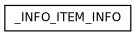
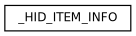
  digraph {
    rankdir=LR
-   n1 [color=black fillcolor=white fontname=Helvetica fontsize=10 height=0.2 label=_INFO_ITEM_INFO shape=record style=filled width=0.4]
+   n1 [color=black fillcolor=white fontname=Helvetica fontsize=10 height=0.2 label=_HID_ITEM_INFO shape=record style=filled width=0.4]
  }
